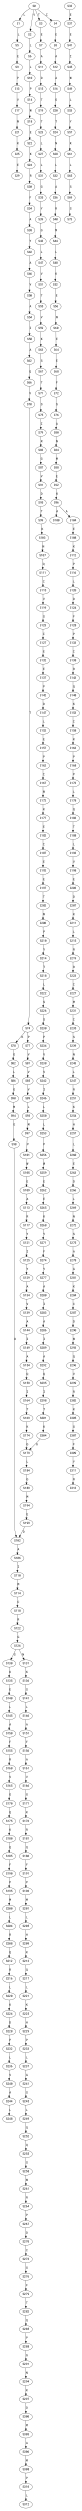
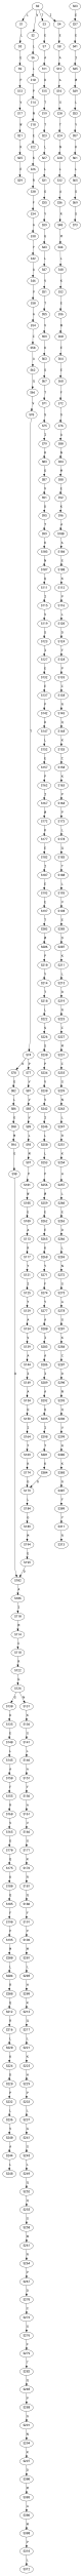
  strict digraph {
    fontname="Roboto Mono"
    node [fontname="Roboto Mono"]
    edge [fontname="Roboto Mono"]
    S0
    S1
    S2
    S3
    S4
    S5
    S6
    S7
    S8
    S9
    S10
    S11
    S12
    S13
    S14
    S15
    S16
    S17
    S18
    S19
    S20
    S21
    S22
    S23
    S24
    S25
    S26
    S27
    S28
    S29
    S30
    S31
    S32
    S34
    S35
    S36
    S33
    S37
    S38
    S39
    S40
    S41
    S42
    S43
    S44
    S45
    S46
    S47
    S48
    S49
    S50
    S51
    S52
    S53
    S54
    S55
    S56
    S57
    S58
    S59
    S60
    S61
    S62
    S63
    S64
    S65
    S66
    S67
    S68
    S69
    S70
    S71
    S72
    S73
    S74
    S75
    S76
    S77
    S78
    S79
    S80
    S81
    S82
    S83
    S84
    S85
    S86
    S87
    S88
    S89
    S90
    S91
    S92
    S93
    S94
    S95
    S96
    S97
    S98
    S99
    S100
    S101
    S102
    S103
    S104
    S105
    S106
    S107
    S108
    S109
    S110
    S111
    S112
    S113
    S114
    S115
    S116
    S117
    S118
    S119
    S120
    S121
    S122
    S123
    S124
    S125
    S126
    S127
    S128
    S129
    S130
    S131
    S132
    S133
    S134
    S135
    S136
    S137
    S138
    S139
    S140
    S141
    S142
    S143
    S144
    S145
    S146
    S147
    S148
    S149
    S150
    S151
    S152
    S153
    S154
    S155
    S156
    S157
    S158
    S159
    S160
    S161
    S162
    S163
    S164
    S165
    S166
    S167
    S168
    S169
    S170
    S171
    S172
    S173
    S174
    S175
    S176
    S177
    S178
    S179
    S180
    S181
    S182
    S183
    S184
    S185
    S186
    S187
    S188
    S189
    S190
    S191
    S192
    S193
    S194
    S195
    S196
    S197
    S198
    S199
    S200
    S201
    S202
    S203
    S204
    S205
    S206
    S207
    S208
    S209
    S210
    S211
    S212
    S213
    S214
    S215
    S216
    S217
    S218
    S219
    S220
    S221
    S222
    S223
    S224
    S225
    S226
    S227
    S228
    S229
    S230
    S231
    S232
    S233
    S234
    S235
    S236
    S237
    S238
    S239
    S240
    S241
    S242
    S243
    S244
    S245
    S246
    S247
    S248
    S249
    S250
    S251
    S252
    S253
    S254
    S255
    S256
    S257
    S258
    S259
    S260
    S261
    S262
    S263
    S264
    S265
    S266
    S267
    S268
    S269
    S270
    S271
    S272
    S273
    S274
    S275
    S276
    S277
    S278
    S279
    S280
    S281
    S282
    S283
    S284
    S285
    S286
    S287
    S288
    S289
    S290
    S291
    S292
    S293
    S294
    S295
    S296
    S297
    S298
    S299
    S300
    S301
    S302
    S303
    S304
    S305
    S306
    S307
    S308
    S309
    S310
    S311
    S312
    S313
    S0 -> S1 [label=L]
    S0 -> S2 [label=V]
    S0 -> S3 [label=T]
    S0 -> S4 [label=I]
    S1 -> S5 [label=L]
    S2 -> S6 [label=L]
    S3 -> S7 [label=E]
    S4 -> S8 [label=E]
    S5 -> S9 [label=E]
    S6 -> S10 [label=L]
    S7 -> S11 [label=A]
    S8 -> S12 [label=A]
    S9 -> S13 [label=P]
    S10 -> S14 [label=P]
    S11 -> S15 [label=D]
    S12 -> S16 [label=A]
    S13 -> S17 [label=V]
    S14 -> S18 [label=W]
    S15 -> S19 [label=T]
    S16 -> S20 [label=G]
    S17 -> S21 [label=W]
    S18 -> S22 [label=E]
    S19 -> S23 [label=T]
    S20 -> S24 [label=T]
    S21 -> S25 [label=K]
    S22 -> S26 [label=K]
    S23 -> S27 [label=L]
    S24 -> S28 [label=N]
    S25 -> S29 [label=E]
    S26 -> S30 [label=R]
    S27 -> S31 [label=L]
    S28 -> S32 [label=L]
    S30 -> S34 [label=F]
    S31 -> S35 [label=G]
    S32 -> S36 [label=A]
    S34 -> S38 [label=A]
    S35 -> S39 [label=Y]
    S36 -> S40 [label=R]
    S33 -> S37 [label=E]
    S37 -> S41 [label=E]
    S38 -> S42 [label=Y]
    S39 -> S43 [label=G]
    S40 -> S44 [label=M]
    S41 -> S45 [label=I]
    S42 -> S46 [label=A]
    S43 -> S47 [label=L]
    S44 -> S48 [label=L]
    S45 -> S49 [label=W]
    S46 -> S50 [label=V]
    S47 -> S51 [label=V]
    S48 -> S52 [label=K]
    S49 -> S53 [label=L]
    S50 -> S54 [label=A]
    S51 -> S55 [label=T]
    S52 -> S56 [label=E]
    S53 -> S57 [label=Y]
    S54 -> S58 [label=I]
    S55 -> S59 [label=V]
    S56 -> S60 [label=W]
    S57 -> S61 [label=K]
    S58 -> S62 [label=A]
    S59 -> S63 [label=K]
    S60 -> S64 [label=E]
    S61 -> S65 [label=L]
    S62 -> S66 [label=Q]
    S63 -> S67 [label=S]
    S64 -> S68 [label=E]
    S65 -> S69 [label=S]
    S66 -> S70 [label=V]
    S67 -> S71 [label=T]
    S68 -> S72 [label=F]
    S69 -> S73 [label=S]
    S70 -> S74 [label=T]
    S71 -> S75 [label=S]
    S72 -> S76 [label=S]
    S74 -> S77 [label=P]
    S74 -> S78 [label=K]
    S75 -> S79 [label=I]
    S76 -> S80 [label=A]
    S77 -> S81 [label=V]
    S78 -> S82 [label=G]
    S79 -> S83 [label=R]
    S80 -> S84 [label=N]
    S81 -> S85 [label=V]
    S82 -> S86 [label=L]
    S83 -> S87 [label=G]
    S84 -> S88 [label=M]
    S85 -> S89 [label=V]
    S86 -> S90 [label=G]
    S87 -> S91 [label=V]
    S88 -> S92 [label=E]
    S89 -> S93 [label=L]
    S90 -> S94 [label=M]
    S91 -> S95 [label=D]
    S92 -> S96 [label=K]
    S93 -> S97 [label=M]
    S94 -> S98 [label=E]
    S95 -> S99 [label=T]
    S96 -> S100 [label=A]
    S97 -> S101 [label=P]
    S98 -> S102 [label=D]
    S99 -> S103 [label=K]
-   S96 -> S104 [label=A]
+   S100 -> S104 [label=A]
    S101 -> S105 [label=W]
    S102 -> S106 [label=A]
    S103 -> S107 [label=N]
    S104 -> S108 [label=E]
    S105 -> S109 [label=E]
    S106 -> S110 [label=I]
    S107 -> S111 [label=Q]
    S108 -> S112 [label=K]
    S109 -> S113 [label=A]
    S110 -> S114 [label=M]
    S111 -> S115 [label=I]
    S112 -> S116 [label=P]
    S113 -> S117 [label=R]
    S114 -> S118 [label=C]
    S115 -> S119 [label=V]
    S116 -> S120 [label=L]
    S117 -> S121 [label=Y]
    S118 -> S122 [label=R]
    S119 -> S123 [label=S]
    S120 -> S124 [label=D]
    S121 -> S125 [label=I]
    S122 -> S126 [label=G]
    S123 -> S127 [label=I]
    S124 -> S128 [label=F]
    S125 -> S129 [label=Y]
    S126 -> S130 [label=G]
    S126 -> S131 [label=N]
    S127 -> S132 [label=E]
    S128 -> S133 [label=P]
    S129 -> S134 [label=A]
    S130 -> S135 [label=K]
    S131 -> S136 [label=K]
    S132 -> S137 [label=E]
    S133 -> S138 [label=I]
    S134 -> S139 [label=V]
    S135 -> S140 [label=E]
    S136 -> S141 [label=S]
    S137 -> S142 [label=P]
    S138 -> S143 [label=R]
    S139 -> S144 [label=A]
    S140 -> S145 [label=L]
    S141 -> S146 [label=L]
    S142 -> S147 [label=D]
    S143 -> S148 [label=Q]
    S144 -> S149 [label=I]
    S145 -> S150 [label=A]
    S146 -> S151 [label=A]
    S147 -> S152 [label=L]
    S148 -> S153 [label=K]
    S149 -> S154 [label=A]
    S150 -> S155 [label=F]
    S151 -> S156 [label=F]
    S152 -> S157 [label=E]
    S153 -> S158 [label=I]
    S154 -> S159 [label=Q]
    S155 -> S160 [label=R]
    S156 -> S161 [label=A]
    S157 -> S162 [label=P]
    S158 -> S163 [label=K]
    S159 -> S164 [label=I]
    S160 -> S165 [label=V]
    S161 -> S166 [label=V]
    S162 -> S167 [label=I]
    S163 -> S168 [label=P]
    S164 -> S169 [label=T]
    S165 -> S170 [label=G]
    S166 -> S171 [label=G]
    S167 -> S172 [label=W]
    S168 -> S173 [label=P]
    S169 -> S174 [label=K]
    S170 -> S175 [label=Q]
    S171 -> S176 [label=K]
    S172 -> S177 [label=K]
    S173 -> S178 [label=L]
    S174 -> S179 [label=G]
    S175 -> S180 [label=K]
    S176 -> S181 [label=R]
    S177 -> S182 [label=E]
    S178 -> S183 [label=Q]
    S179 -> S184 [label=L]
    S180 -> S185 [label=Q]
    S181 -> S186 [label=Q]
    S182 -> S187 [label=I]
    S183 -> S188 [label=T]
    S184 -> S189 [label=G]
    S185 -> S190 [label=F]
    S186 -> S191 [label=F]
    S187 -> S192 [label=E]
    S188 -> S193 [label=L]
    S189 -> S194 [label=M]
    S190 -> S195 [label=P]
    S191 -> S196 [label=P]
    S192 -> S197 [label=E]
    S193 -> S198 [label=V]
    S194 -> S199 [label=E]
    S195 -> S200 [label=M]
    S196 -> S201 [label=M]
    S197 -> S202 [label=T]
    S198 -> S203 [label=E]
    S199 -> S102 [label=D]
    S200 -> S204 [label=L]
    S201 -> S205 [label=L]
    S202 -> S206 [label=W]
    S203 -> S207 [label=D]
    S204 -> S208 [label=R]
    S205 -> S209 [label=H]
    S206 -> S210 [label=P]
    S207 -> S211 [label=K]
    S208 -> S212 [label=Q]
    S209 -> S213 [label=K]
    S210 -> S214 [label=Y]
    S211 -> S215 [label=L]
    S212 -> S216 [label=R]
    S213 -> S217 [label=Q]
    S214 -> S218 [label=T]
    S215 -> S219 [label=R]
    S216 -> S220 [label=L]
    S217 -> S221 [label=L]
    S218 -> S222 [label=L]
    S219 -> S223 [label=R]
    S220 -> S224 [label=K]
    S221 -> S225 [label=K]
    S222 -> S226 [label=S]
    S223 -> S227 [label=I]
    S224 -> S228 [label=D]
    S225 -> S229 [label=H]
    S226 -> S230 [label=S]
    S227 -> S231 [label=M]
    S228 -> S232 [label=P]
    S229 -> S233 [label=P]
    S230 -> S234 [label=P]
    S231 -> S235 [label=I]
    S232 -> S236 [label=L]
    S233 -> S237 [label=L]
    S234 -> S238 [label=V]
    S235 -> S239 [label=S]
    S236 -> S240 [label=V]
    S237 -> S241 [label=G]
    S238 -> S242 [label=V]
    S239 -> S243 [label=N]
    S240 -> S244 [label=A]
    S241 -> S245 [label=S]
    S242 -> S246 [label=I]
    S243 -> S247 [label=L]
    S244 -> S248 [label=L]
    S245 -> S249 [label=L]
    S246 -> S250 [label=L]
    S247 -> S251 [label=R]
    S249 -> S252 [label=Q]
    S250 -> S253 [label=L]
    S251 -> S254 [label=K]
    S252 -> S255 [label=Q]
    S253 -> S256 [label=P]
    S254 -> S257 [label=H]
    S255 -> S258 [label=S]
    S256 -> S259 [label=W]
    S257 -> S260 [label=L]
    S258 -> S261 [label=W]
    S259 -> S262 [label=E]
    S260 -> S263 [label=E]
    S261 -> S264 [label=R]
    S262 -> S265 [label=E]
    S263 -> S266 [label=D]
    S264 -> S267 [label=P]
    S265 -> S268 [label=K]
    S266 -> S269 [label=L]
    S267 -> S270 [label=D]
    S268 -> S271 [label=Y]
    S269 -> S272 [label=N]
    S270 -> S273 [label=C]
    S271 -> S274 [label=F]
    S272 -> S275 [label=S]
    S273 -> S276 [label=G]
    S274 -> S277 [label=Y]
    S275 -> S278 [label=A]
    S276 -> S279 [label=F]
    S277 -> S280 [label=A]
    S278 -> S281 [label=G]
    S279 -> S282 [label=T]
    S280 -> S283 [label=I]
    S281 -> S284 [label=K]
    S282 -> S285 [label=Q]
    S283 -> S286 [label=A]
    S284 -> S287 [label=C]
    S285 -> S288 [label=P]
    S286 -> S289 [label=I]
    S287 -> S290 [label=D]
    S288 -> S291 [label=G]
    S289 -> S292 [label=A]
    S290 -> S293 [label=W]
    S291 -> S294 [label=N]
    S292 -> S295 [label=Q]
    S293 -> S296 [label=Q]
    S294 -> S297 [label=K]
    S295 -> S298 [label=I]
    S296 -> S299 [label=V]
    S297 -> S300 [label=D]
    S298 -> S301 [label=T]
    S299 -> S302 [label=R]
    S300 -> S303 [label=M]
    S301 -> S304 [label=K]
    S302 -> S305 [label=K]
    S303 -> S306 [label=A]
    S304 -> S179 [label=G]
    S305 -> S307 [label=G]
    S306 -> S308 [label=M]
    S307 -> S309 [label=F]
    S308 -> S310 [label=P]
    S309 -> S311 [label=Y]
    S310 -> S312 [label=L]
    S311 -> S313 [label=R]
  }
